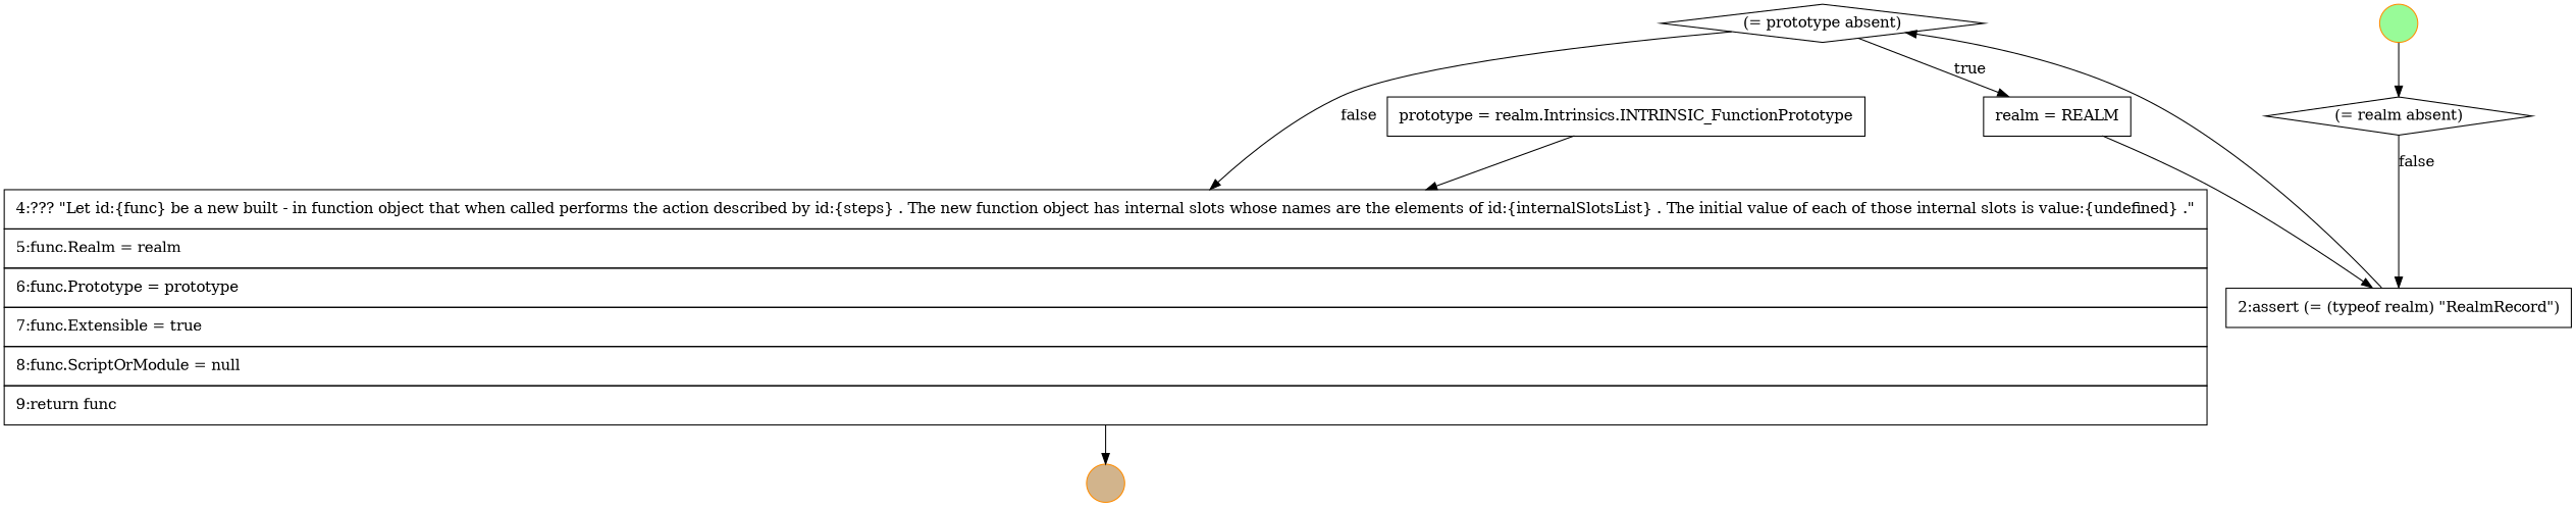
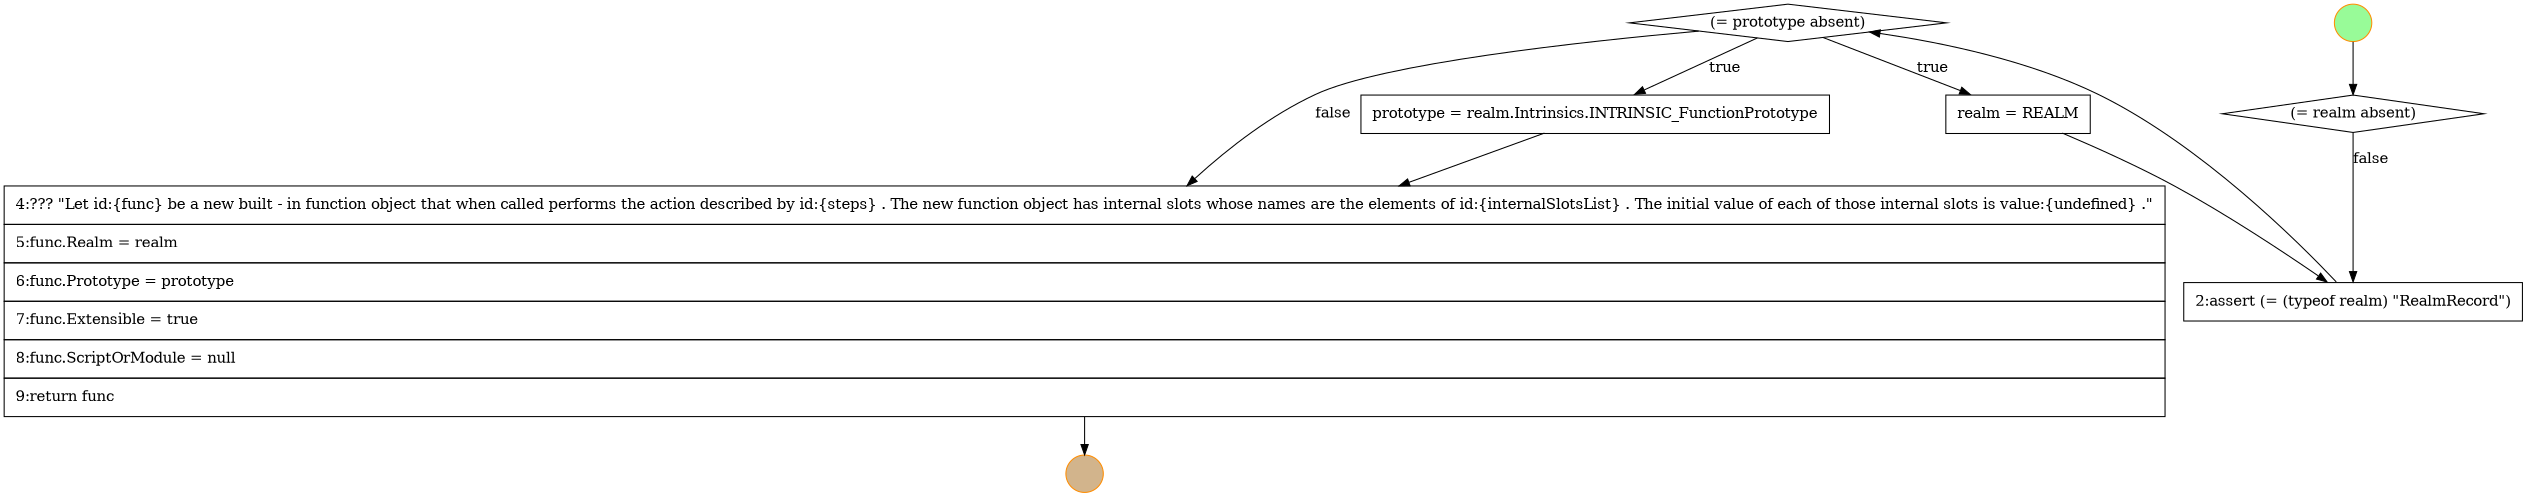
  digraph {
    node [color=black fillcolor=white shape=none style=filled]
    edge [color=black]
    n1 [color=darkorange fillcolor=tan label=" " shape=circle]
    n2 [label=<<font color="black">(= prototype absent)</font>> shape=diamond]
    n3 [label=<<font color="black">     <table border="0" cellborder="1" cellspacing="0" cellpadding="10">       <tr><td align="left">4:??? &quot;Let id:{func} be a new built - in function object that when called performs the action described by id:{steps} . The new function object has internal slots whose names are the elements of id:{internalSlotsList} . The initial value of each of those internal slots is value:{undefined} .&quot;</td></tr>       <tr><td align="left">5:func.Realm = realm</td></tr>       <tr><td align="left">6:func.Prototype = prototype</td></tr>       <tr><td align="left">7:func.Extensible = true</td></tr>       <tr><td align="left">8:func.ScriptOrModule = null</td></tr>       <tr><td align="left">9:return func</td></tr>     </table>   </font>> margin=0]
    n4 [label=<<font color="black">     <table border="0" cellborder="1" cellspacing="0" cellpadding="10">       <tr><td align="left">prototype = realm.Intrinsics.INTRINSIC_FunctionPrototype</td></tr>     </table>   </font>> margin=0]
    n5 [label=<<font color="black">     <table border="0" cellborder="1" cellspacing="0" cellpadding="10">       <tr><td align="left">realm = REALM</td></tr>     </table>   </font>> margin=0]
    n6 [color=darkorange fillcolor=palegreen label=" " shape=circle]
    n7 [label=<<font color="black">(= realm absent)</font>> shape=diamond]
    n8 [label=<<font color="black">     <table border="0" cellborder="1" cellspacing="0" cellpadding="10">       <tr><td align="left">2:assert (= (typeof realm) &quot;RealmRecord&quot;)</td></tr>     </table>   </font>> margin=0]
    n2 -> n3 [label=<<font color="black">false</font>>]
+   n2 -> n4 [label=<<font color="black">true</font>>]
    n2 -> n5 [label=<<font color="black">true</font>>]
    n3 -> n1
    n4 -> n3
    n5 -> n8
    n6 -> n7
    n7 -> n8 [label=<<font color="black">false</font>>]
    n8 -> n2
  }
